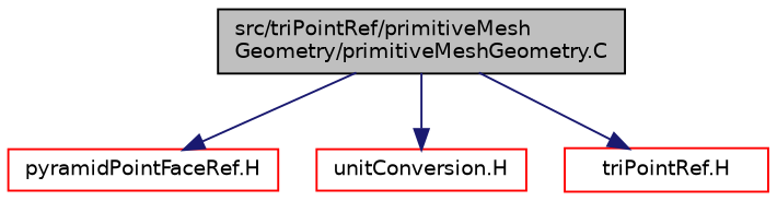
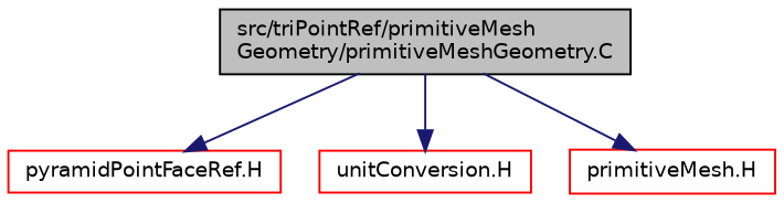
  digraph {
    node [color=red fontname=Helvetica fontsize=10 shape=record]
    edge [color=midnightblue fontname=Helvetica fontsize=10 labelfontname=Helvetica labelfontsize=10 style=solid]
    n1 [color=black fillcolor=grey75 fontcolor=black height=0.2 label="src/triPointRef/primitiveMesh\lGeometry/primitiveMeshGeometry.C" style=filled width=0.4]
    n2 [height=0.2 label="pyramidPointFaceRef.H" width=0.4]
    n3 [height=0.2 label="unitConversion.H" width=0.4]
-   n4 [height=0.2 label="triPointRef.H" width=0.4]
+   n4 [height=0.2 label="primitiveMesh.H" width=0.4]
    n1 -> n2
    n1 -> n3
    n1 -> n4
  }
